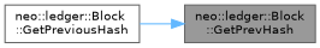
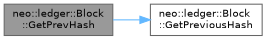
  digraph {
    rankdir=LR
    node [fontname=Helvetica fontsize=10 shape=box style=filled]
    n1 [color=gray40 fillcolor=grey60 fontcolor=black height=0.2 label="neo::ledger::Block\l::GetPrevHash" width=0.4]
    n2 [color=grey40 fillcolor=white height=0.2 label="neo::ledger::Block\l::GetPreviousHash" width=0.4]
-   n2 -> n1 [color=steelblue1 fontname=Helvetica fontsize=10 labelfontname=Helvetica labelfontsize=10 style=solid]
+   n1 -> n2 [color=steelblue1 fontname=Helvetica fontsize=10 labelfontname=Helvetica labelfontsize=10 style=solid]
  }
